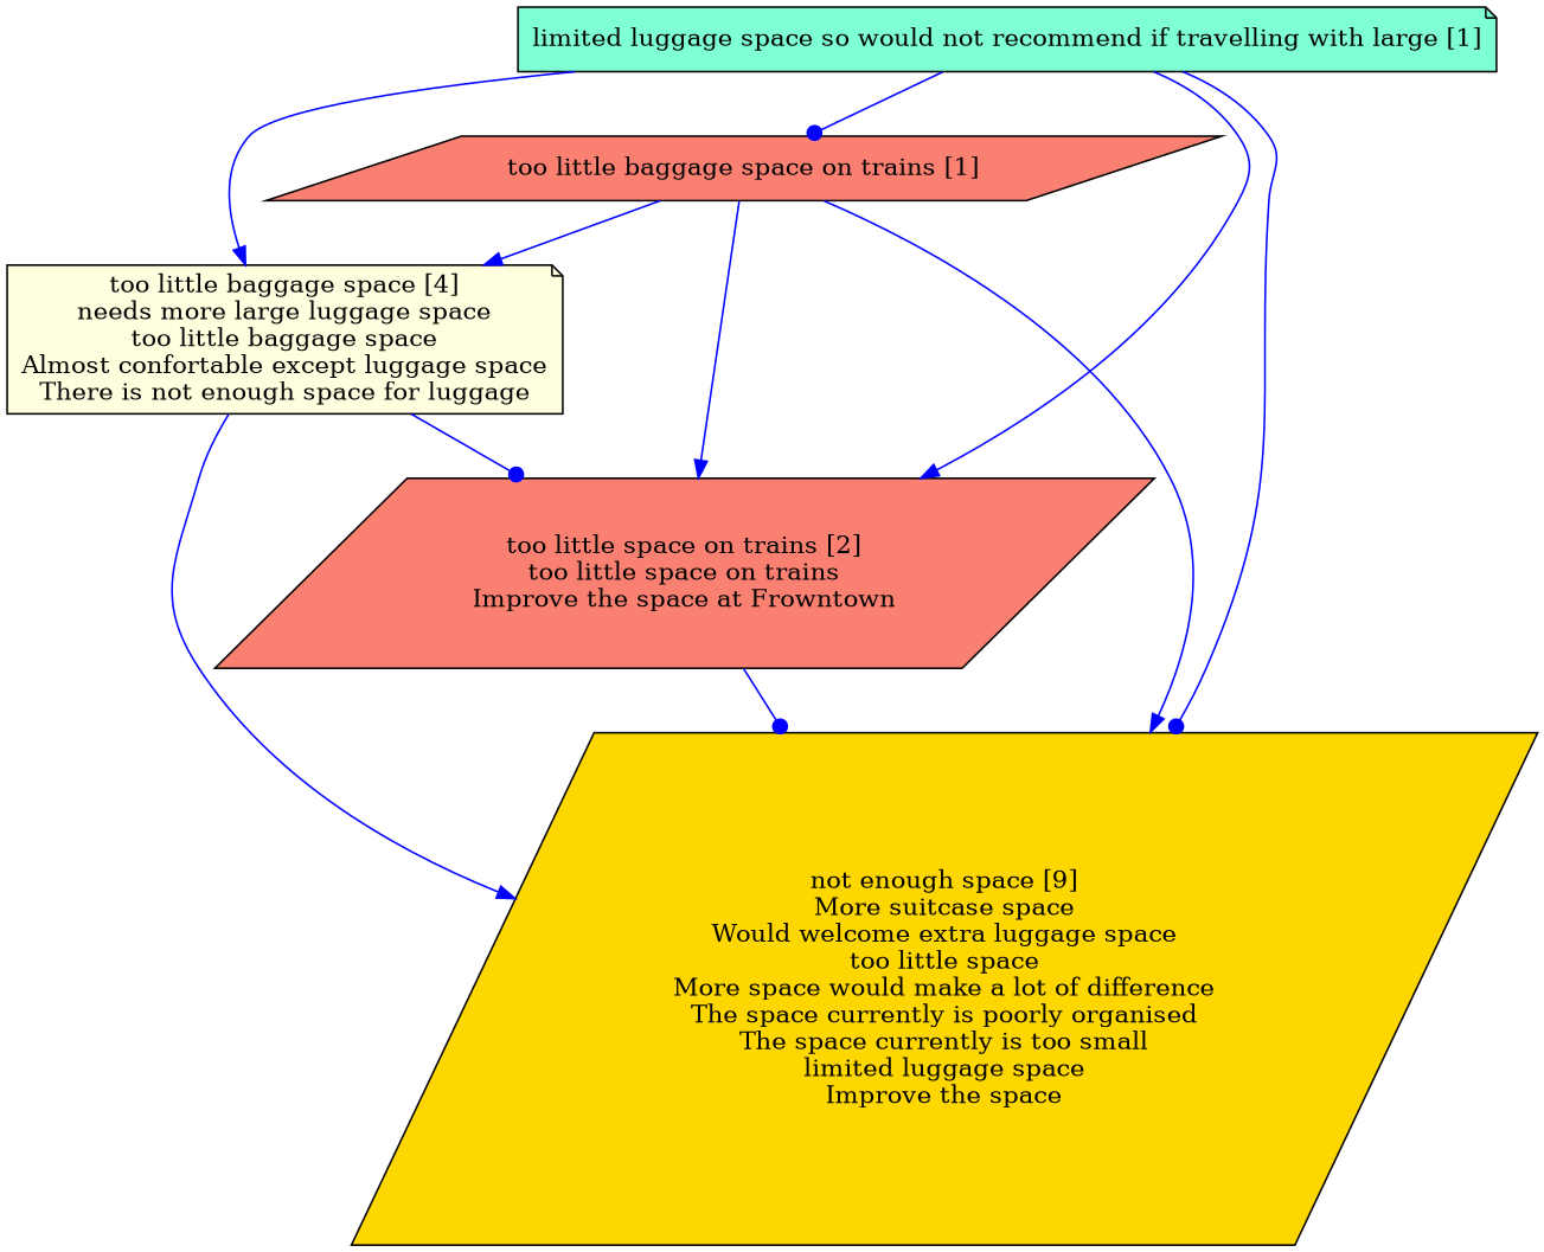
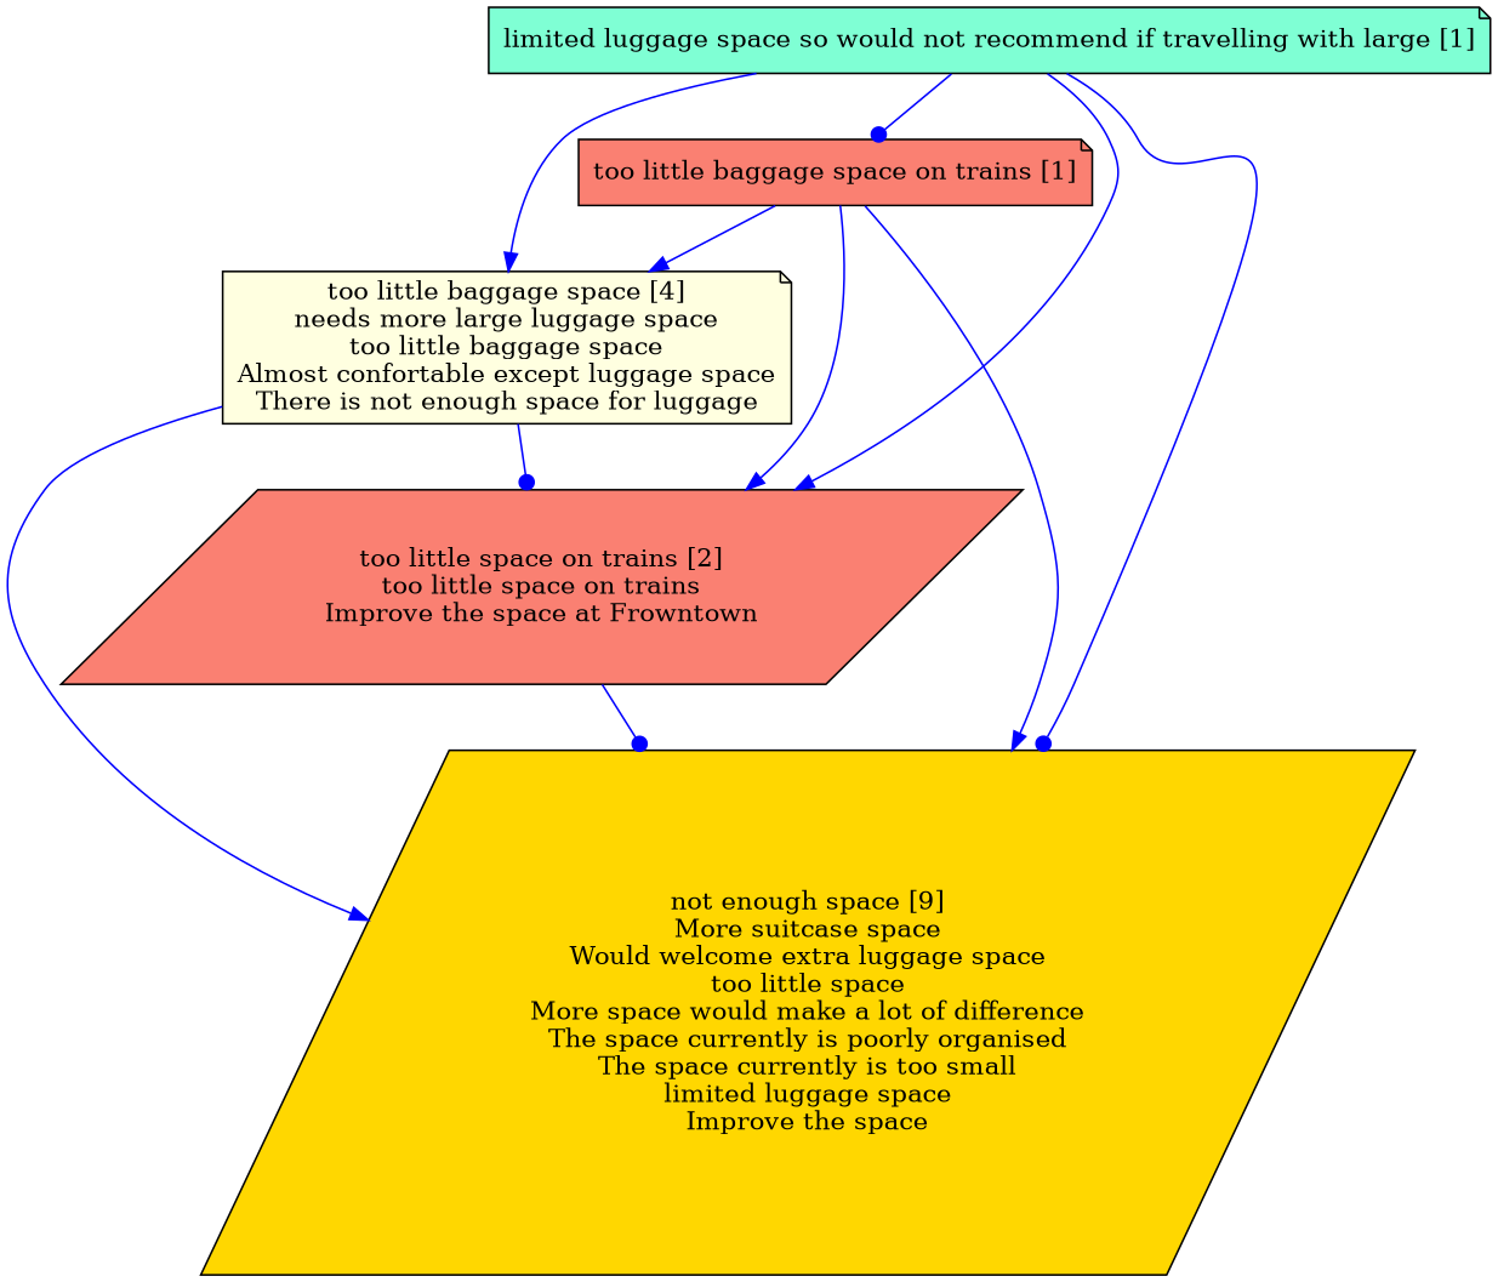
  digraph {
    node [style=filled fillcolor=salmon shape=parallelogram]
    edge [color=blue arrowhead=normal]
    "too little baggage space [4]\nneeds more large luggage space\ntoo little baggage space\nAlmost confortable except luggage space\nThere is not enough space for luggage" [fillcolor=lightyellow shape=note]
    "not enough space [9]\nMore suitcase space\nWould welcome extra luggage space\ntoo little space\nMore space would make a lot of difference\nThe space currently is poorly organised\nThe space currently is too small\nlimited luggage space\nImprove the space" [fillcolor=gold]
    "too little space on trains [2]\ntoo little space on trains\nImprove the space at Frowntown"
    "limited luggage space so would not recommend if travelling with large [1]" [fillcolor=aquamarine shape=note]
-   "too little baggage space on trains [1]"
+   "too little baggage space on trains [1]" [shape=note]
    "too little baggage space [4]\nneeds more large luggage space\ntoo little baggage space\nAlmost confortable except luggage space\nThere is not enough space for luggage" -> "not enough space [9]\nMore suitcase space\nWould welcome extra luggage space\ntoo little space\nMore space would make a lot of difference\nThe space currently is poorly organised\nThe space currently is too small\nlimited luggage space\nImprove the space"
    "too little baggage space [4]\nneeds more large luggage space\ntoo little baggage space\nAlmost confortable except luggage space\nThere is not enough space for luggage" -> "too little space on trains [2]\ntoo little space on trains\nImprove the space at Frowntown" [arrowhead=dot]
    "too little space on trains [2]\ntoo little space on trains\nImprove the space at Frowntown" -> "not enough space [9]\nMore suitcase space\nWould welcome extra luggage space\ntoo little space\nMore space would make a lot of difference\nThe space currently is poorly organised\nThe space currently is too small\nlimited luggage space\nImprove the space" [arrowhead=dot]
    "limited luggage space so would not recommend if travelling with large [1]" -> "too little baggage space [4]\nneeds more large luggage space\ntoo little baggage space\nAlmost confortable except luggage space\nThere is not enough space for luggage"
    "limited luggage space so would not recommend if travelling with large [1]" -> "not enough space [9]\nMore suitcase space\nWould welcome extra luggage space\ntoo little space\nMore space would make a lot of difference\nThe space currently is poorly organised\nThe space currently is too small\nlimited luggage space\nImprove the space" [arrowhead=dot]
    "limited luggage space so would not recommend if travelling with large [1]" -> "too little space on trains [2]\ntoo little space on trains\nImprove the space at Frowntown"
    "limited luggage space so would not recommend if travelling with large [1]" -> "too little baggage space on trains [1]" [arrowhead=dot]
    "too little baggage space on trains [1]" -> "too little baggage space [4]\nneeds more large luggage space\ntoo little baggage space\nAlmost confortable except luggage space\nThere is not enough space for luggage"
    "too little baggage space on trains [1]" -> "not enough space [9]\nMore suitcase space\nWould welcome extra luggage space\ntoo little space\nMore space would make a lot of difference\nThe space currently is poorly organised\nThe space currently is too small\nlimited luggage space\nImprove the space"
    "too little baggage space on trains [1]" -> "too little space on trains [2]\ntoo little space on trains\nImprove the space at Frowntown"
  }
